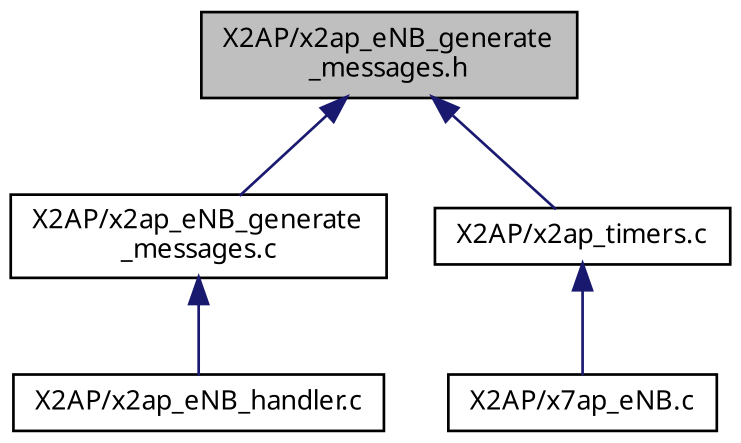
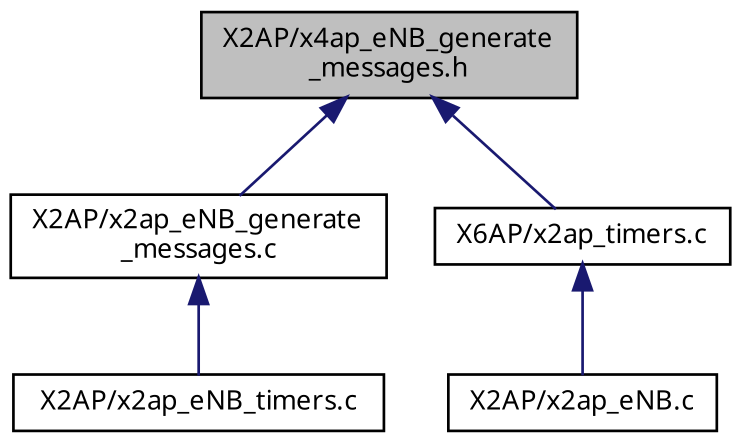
  digraph {
    fontname="Noto Sans"
    node [color=black fillcolor=white fontname="Noto Sans" fontsize=10 shape=record style=filled]
    edge [color=midnightblue dir=back fontname="Noto Sans" fontsize=10 labelfontname=Helvetica labelfontsize=10 style=solid]
-   n1 [fillcolor=grey75 fontcolor=black height=0.2 label="X2AP/x2ap_eNB_generate\l_messages.h" width=0.4]
+   n1 [fillcolor=grey75 fontcolor=black height=0.2 label="X2AP/x4ap_eNB_generate\l_messages.h" width=0.4]
    n2 [height=0.2 label="X2AP/x2ap_eNB_generate\l_messages.c" width=0.4]
-   n3 [height=0.2 label="X2AP/x2ap_timers.c" width=0.4]
-   n4 [height=0.2 label="X2AP/x7ap_eNB.c" width=0.4]
-   n5 [height=0.2 label="X2AP/x2ap_eNB_handler.c" width=0.4]
+   n3 [height=0.2 label="X6AP/x2ap_timers.c" width=0.4]
+   n4 [height=0.2 label="X2AP/x2ap_eNB.c" width=0.4]
+   n5 [height=0.2 label="X2AP/x2ap_eNB_timers.c" width=0.4]
    n1 -> n2
    n1 -> n3
    n2 -> n5
    n3 -> n4
  }
